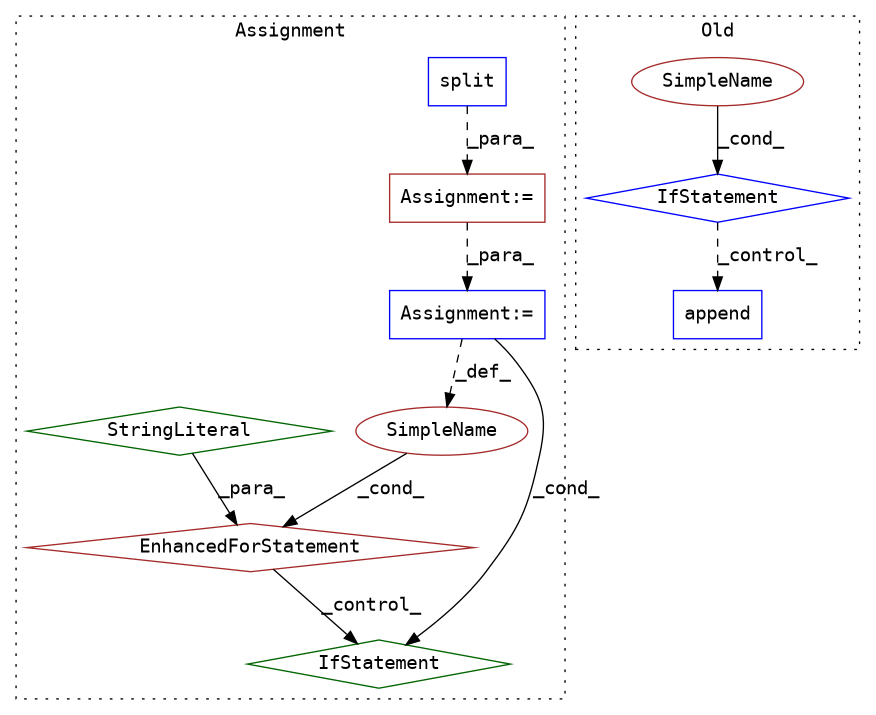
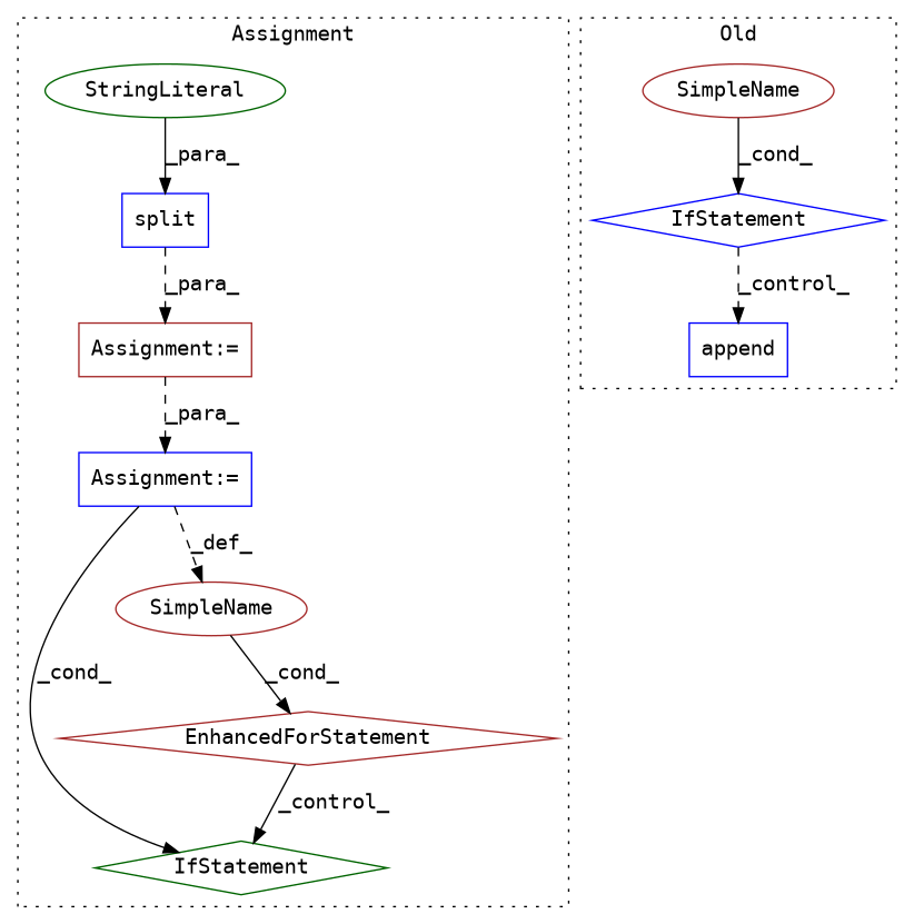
  digraph {
    fontname="DejaVu Sans Mono"
    node [a=32 color=blue fontname="DejaVu Sans Mono" l="53,2" s="8187,8264" shape=box]
    edge [fontname="DejaVu Sans Mono" style=solid]
    n1 [l="6,1" label=split s="8150,8159"]
    n2 [a=7 label="Assignment:="]
-   n3 [a=45 color=darkgreen l=3 label=StringLiteral s=8156 shape=diamond]
+   n3 [a=45 color=darkgreen l=3 label=StringLiteral s=8156 shape=ellipse]
    n4 [a=70 color=brown label=EnhancedForStatement shape=diamond]
    n5 [a=25 color=darkgreen l="4,2" label=IfStatement s="8274,8289" shape=diamond]
    n6 [a=42 color=brown l=4 label=SimpleName s=8247 shape=ellipse]
    n7 [a=7 color=brown l=59 label="Assignment:=" s=8120]
    n8 [l="7,1" label=append s="5946,5959"]
    n9 [a=25 l="4,2" label=IfStatement s="5863,5918" shape=diamond]
    n10 [a=42 color=brown label=SimpleName shape=ellipse l="" s=""]
    subgraph cluster_1 {
      label=Assignment
      style=dotted
      n1
      n2
      n3
      n4
      n5
      n6
      n7
    }
    subgraph cluster_2 {
      label=Old
      style=dotted
      n8
      n9
      n10
    }
    n1 -> n7 [label=_para_ style=dashed]
    n2 -> n5 [label=_cond_]
    n2 -> n6 [label=_def_ style=dashed]
-   n3 -> n4 [label=_para_]
+   n3 -> n1 [label=_para_]
    n4 -> n5 [label=_control_]
    n6 -> n4 [label=_cond_]
    n7 -> n2 [label=_para_ style=dashed]
    n9 -> n8 [label=_control_ style=dashed]
    n10 -> n9 [label=_cond_]
  }
